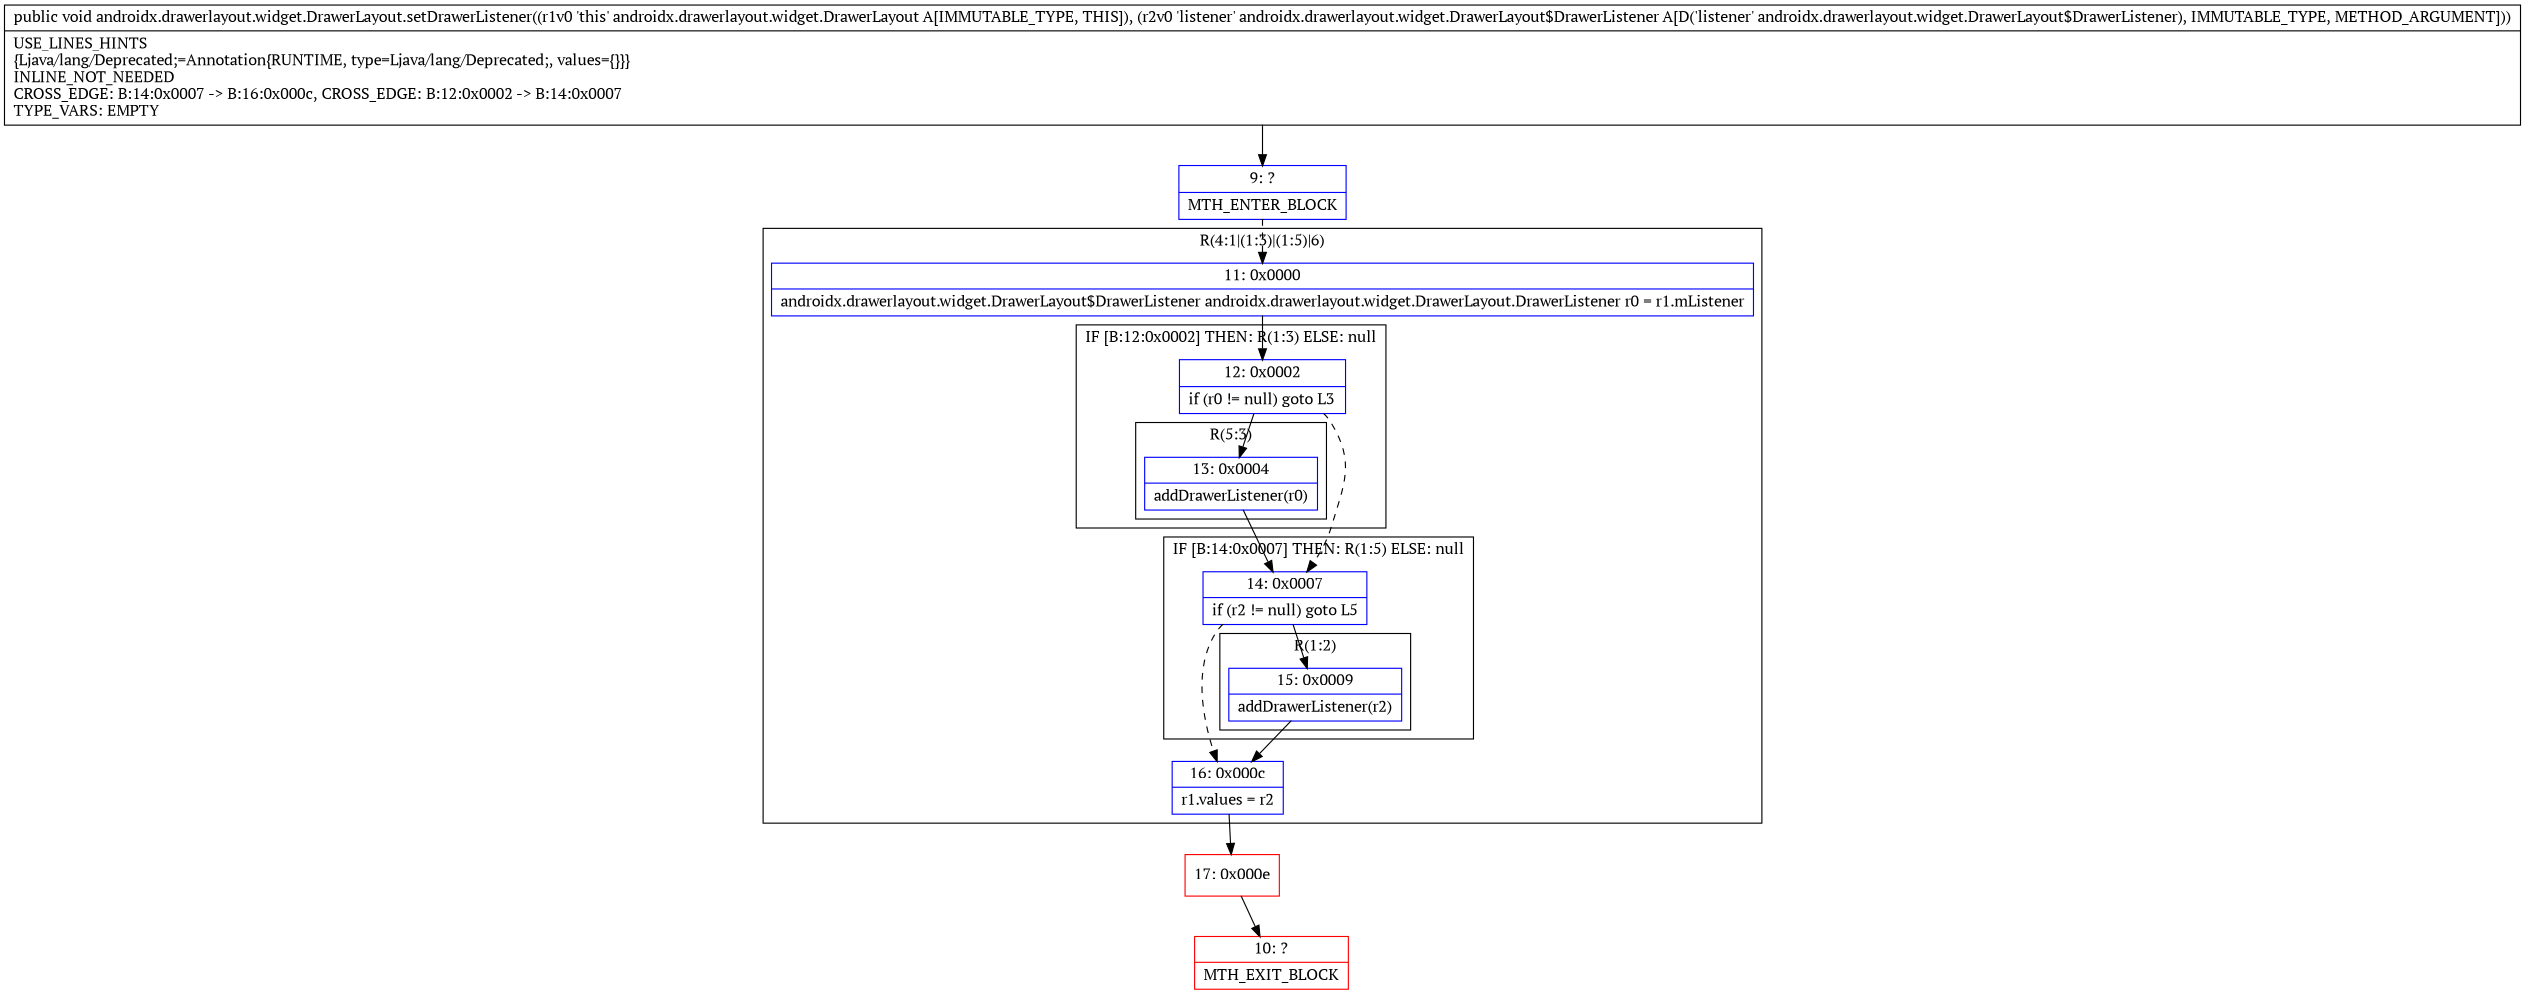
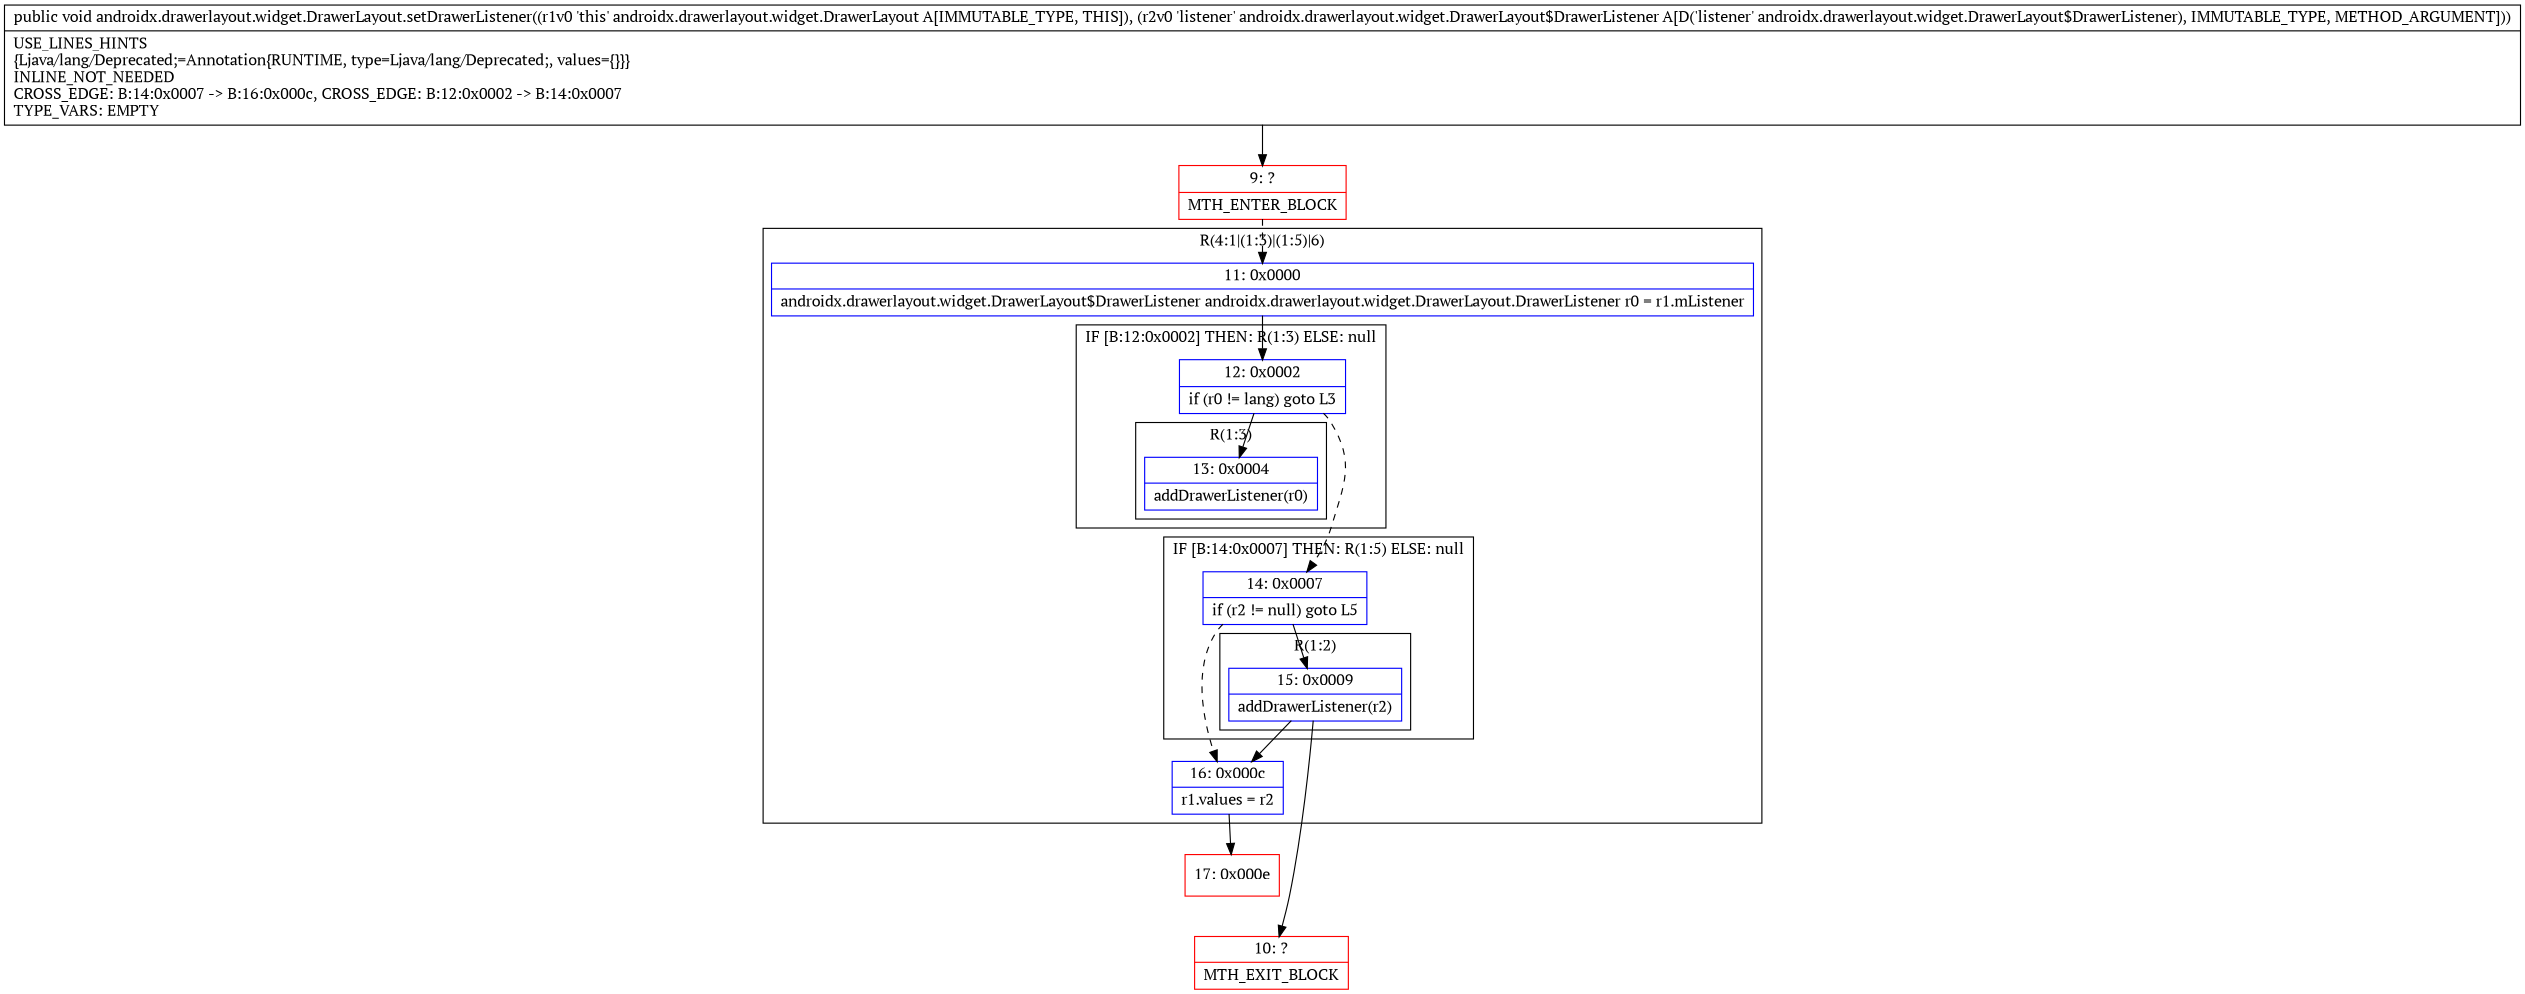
  digraph {
    fontname="PT Serif"
    node [color=blue fontname="PT Serif" shape=record]
    edge [fontname="PT Serif"]
    n1 [label="{13\:\ 0x0004|addDrawerListener(r0)\l}"]
-   n2 [label="{12\:\ 0x0002|if (r0 != null) goto L3\l}"]
+   n2 [label="{12\:\ 0x0002|if (r0 != lang) goto L3\l}"]
    n3 [label="{15\:\ 0x0009|addDrawerListener(r2)\l}"]
    n4 [label="{14\:\ 0x0007|if (r2 != null) goto L5\l}"]
    n5 [label="{11\:\ 0x0000|androidx.drawerlayout.widget.DrawerLayout$DrawerListener androidx.drawerlayout.widget.DrawerLayout.DrawerListener r0 = r1.mListener\l}"]
    n6 [label="{16\:\ 0x000c|r1.values = r2\l}"]
    n7 [color=red label="{17\:\ 0x000e}"]
    n8 [color=red label="{10\:\ ?|MTH_EXIT_BLOCK\l}"]
-   n9 [label="{9\:\ ?|MTH_ENTER_BLOCK\l}"]
+   n9 [color=red label="{9\:\ ?|MTH_ENTER_BLOCK\l}"]
    n10 [label="{public void androidx.drawerlayout.widget.DrawerLayout.setDrawerListener((r1v0 'this' androidx.drawerlayout.widget.DrawerLayout A[IMMUTABLE_TYPE, THIS]), (r2v0 'listener' androidx.drawerlayout.widget.DrawerLayout$DrawerListener A[D('listener' androidx.drawerlayout.widget.DrawerLayout$DrawerListener), IMMUTABLE_TYPE, METHOD_ARGUMENT]))  | USE_LINES_HINTS\l\{Ljava\/lang\/Deprecated;=Annotation\{RUNTIME, type=Ljava\/lang\/Deprecated;, values=\{\}\}\}\lINLINE_NOT_NEEDED\lCROSS_EDGE: B:14:0x0007 \-\> B:16:0x000c, CROSS_EDGE: B:12:0x0002 \-\> B:14:0x0007\lTYPE_VARS: EMPTY\l}" color=""]
    subgraph cluster_1 {
      label="R(4:1|(1:3)|(1:5)|6)"
      n5
      n6
      subgraph cluster_2 {
        label="IF [B:12:0x0002] THEN: R(1:3) ELSE: null"
        n2
        subgraph cluster_3 {
-         label="R(5:3)"
+         label="R(1:3)"
          n1
        }
      }
      subgraph cluster_4 {
        label="IF [B:14:0x0007] THEN: R(1:5) ELSE: null"
        n4
        subgraph cluster_5 {
          label="R(1:2)"
          n3
        }
      }
    }
-   n1 -> n4
    n2 -> n1
    n2 -> n4 [style=dashed]
    n3 -> n6
    n4 -> n3
    n4 -> n6 [style=dashed]
    n5 -> n2
    n6 -> n7
-   n7 -> n8
+   n3 -> n8
    n9 -> n5 [style=dashed]
    n10 -> n9
  }
